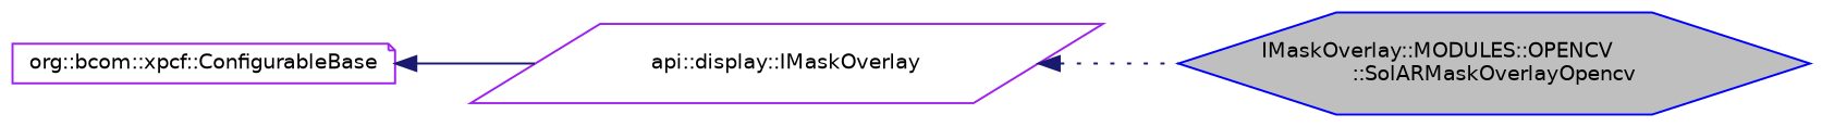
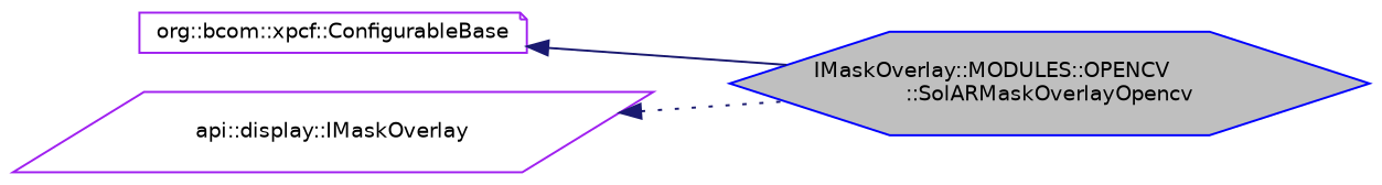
  digraph {
    rankdir=LR
    node [color=purple fillcolor=white fontname=Helvetica fontsize=10 style=filled]
    edge [color=midnightblue dir=back fontname=Helvetica fontsize=10 labelfontname=Helvetica labelfontsize=10]
    n1 [color=blue fillcolor=grey75 fontcolor=black height=0.2 label="IMaskOverlay::MODULES::OPENCV\l::SolARMaskOverlayOpencv" shape=hexagon width=0.4]
    n2 [height=0.2 label="org::bcom::xpcf::ConfigurableBase" shape=note width=0.4]
    n3 [height=0.2 label="api::display::IMaskOverlay" shape=parallelogram width=0.4]
-   n2 -> n3 [style=solid]
+   n2 -> n1 [style=solid]
    n3 -> n1 [style=dotted]
  }
